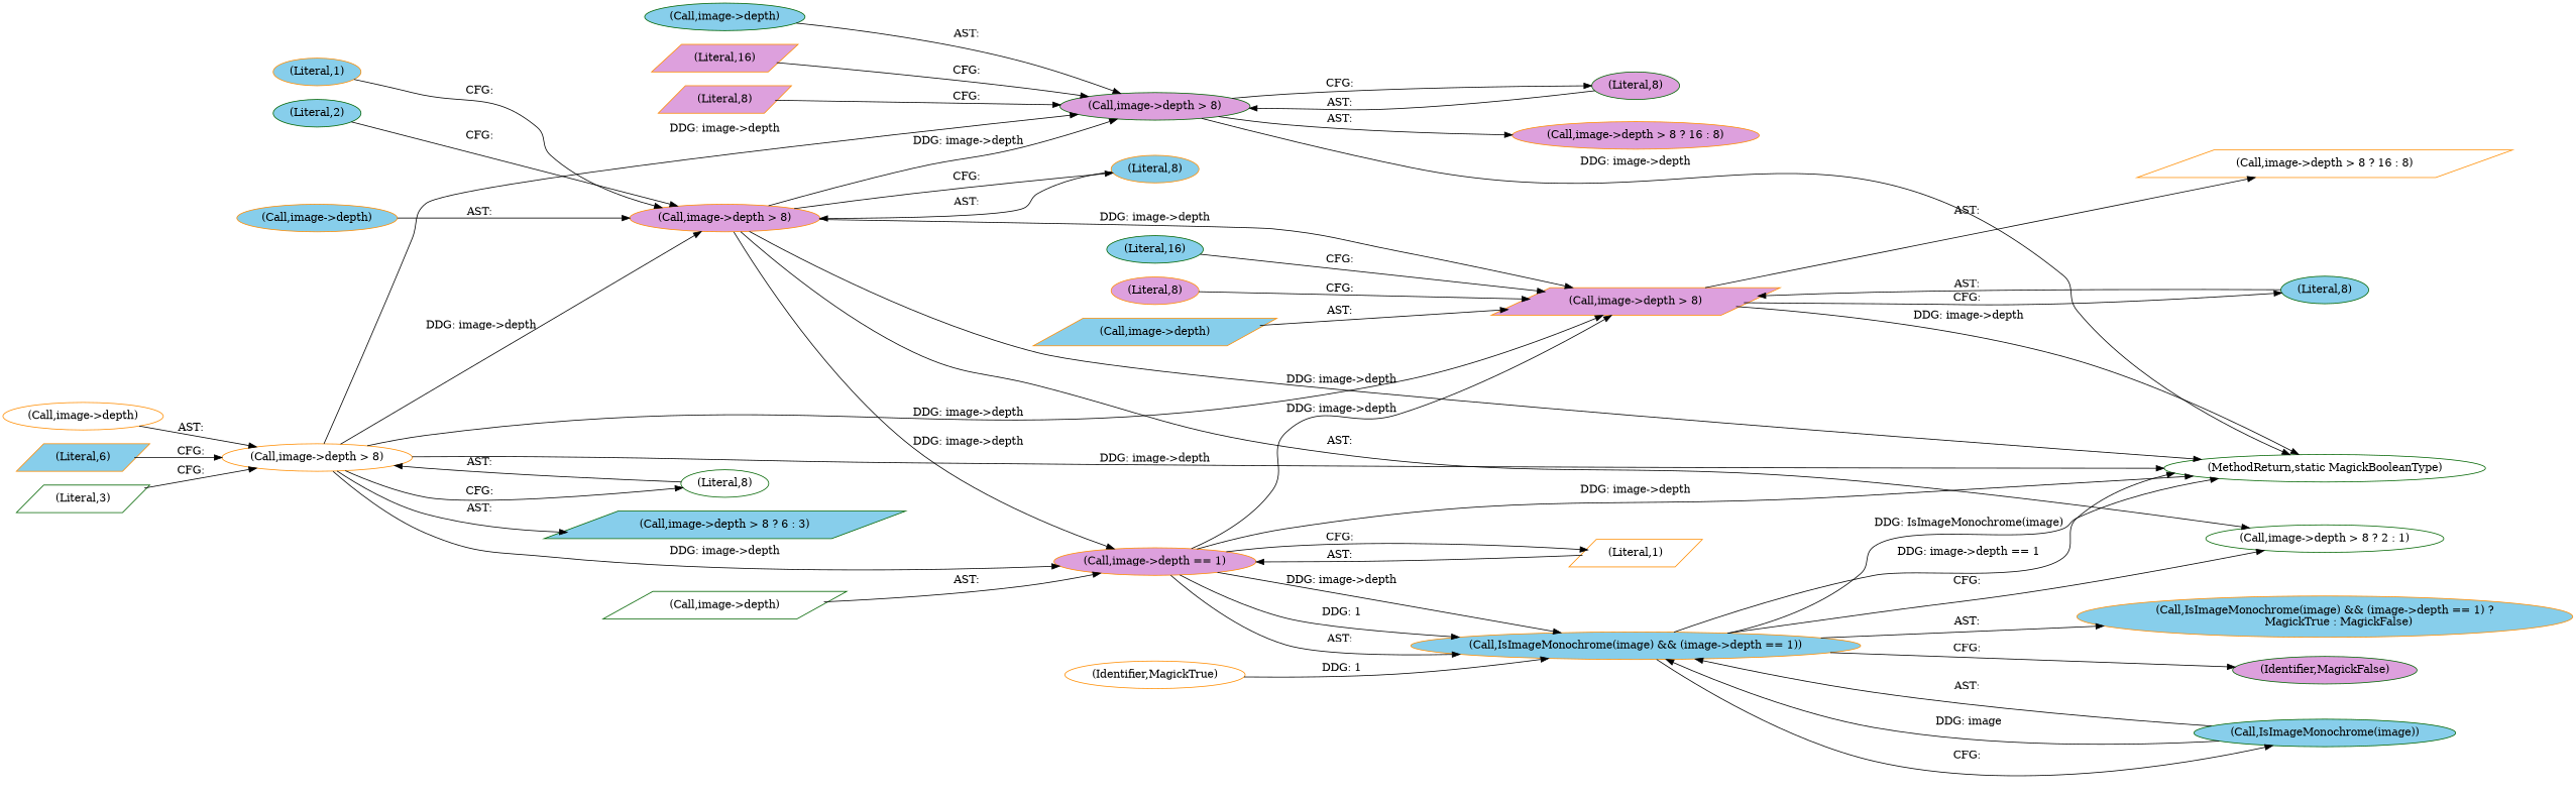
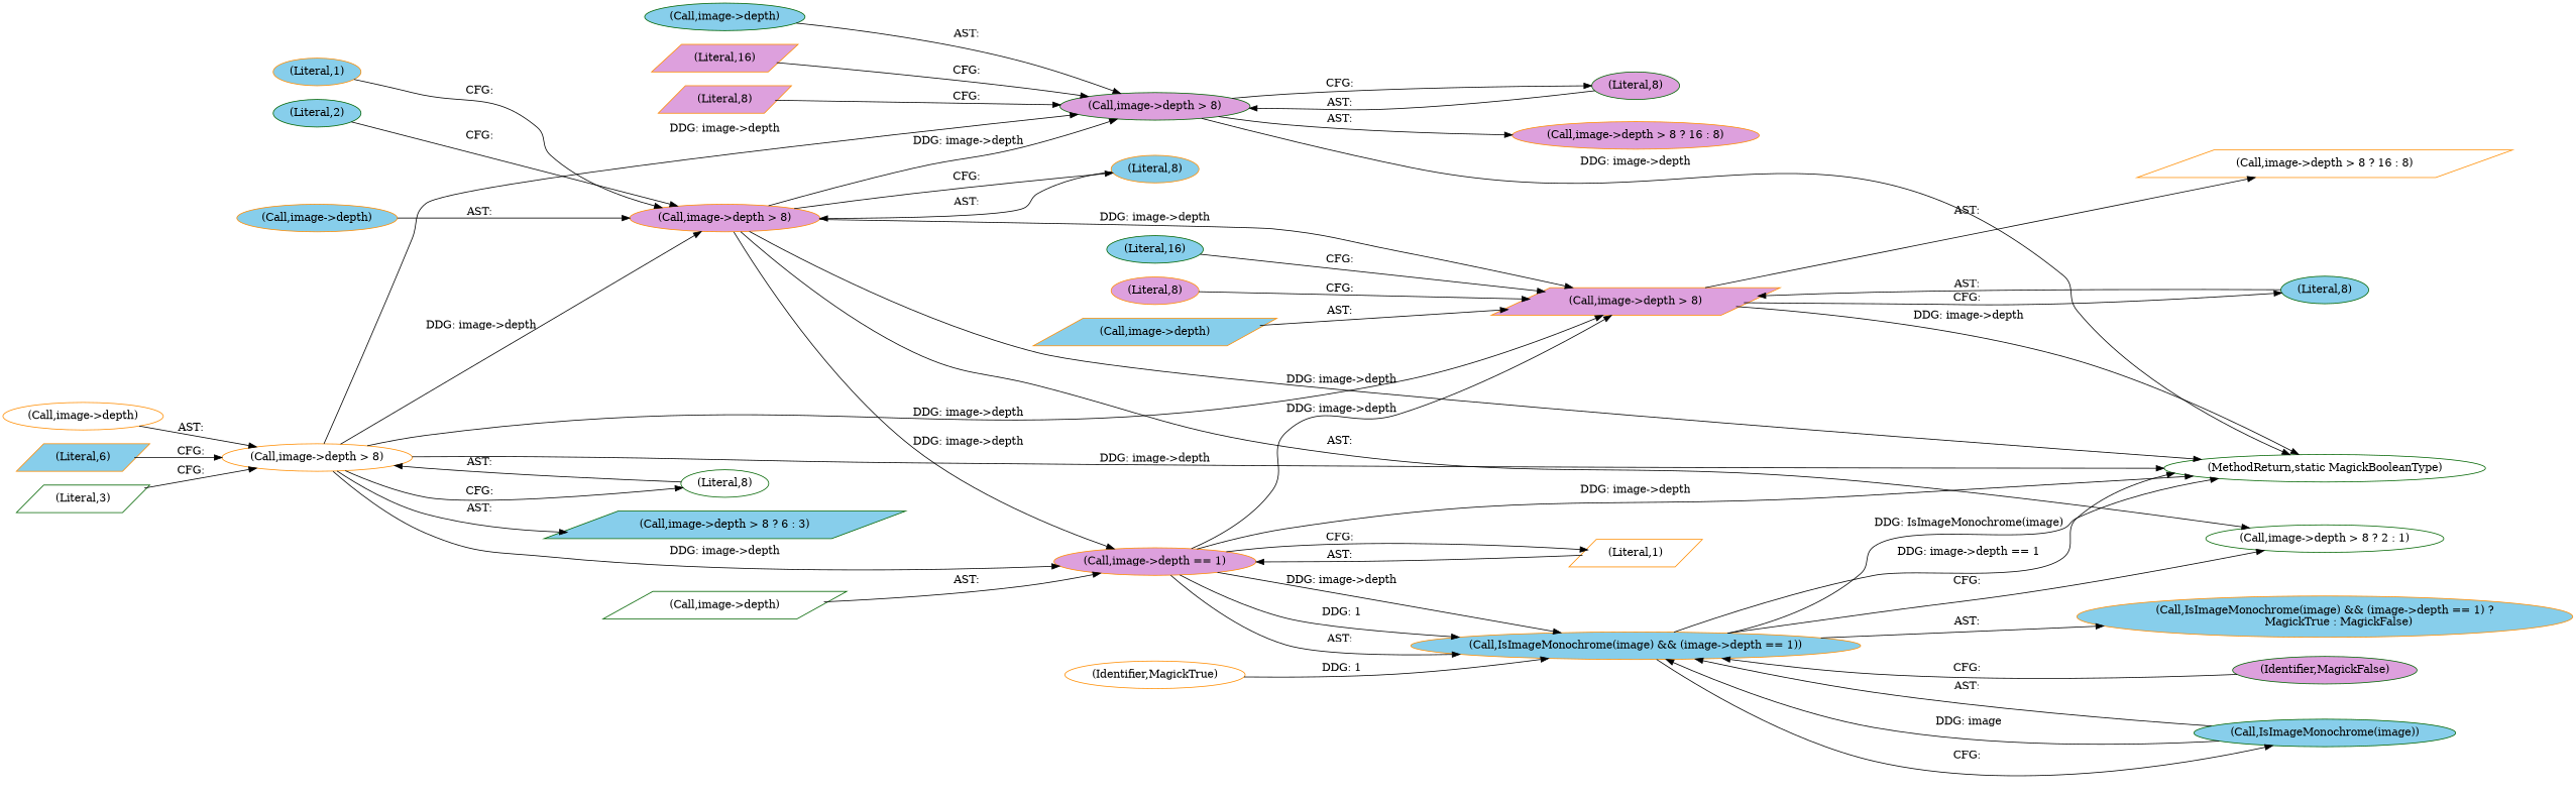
  digraph {
    rankdir=LR
    node [color=darkorange fillcolor=skyblue shape=ellipse style=filled]
    n1 [fillcolor=white label="(Call,image->depth > 8)"]
    n2 [fillcolor=plum label="(Call,image->depth > 8)"]
    n3 [fillcolor=plum label="(Call,image->depth == 1)"]
    n4 [fillcolor=plum label="(Call,image->depth > 8)" shape=parallelogram]
    n5 [color=darkgreen fillcolor=plum label="(Call,image->depth > 8)"]
    n6 [color=darkgreen fillcolor=white label="(Literal,8)"]
    n7 [color=darkgreen fillcolor=white label="(MethodReturn,static MagickBooleanType)"]
    n8 [color=darkgreen label="(Call,image->depth > 8 ? 6 : 3)" shape=parallelogram]
    n9 [label="(Literal,8)"]
    n10 [color=darkgreen fillcolor=white label="(Call,image->depth > 8 ? 2 : 1)"]
    n11 [label="(Call,IsImageMonochrome(image) && (image->depth == 1))"]
    n12 [fillcolor=white label="(Literal,1)" shape=parallelogram]
    n13 [fillcolor=white label="(Call,image->depth > 8 ? 16 : 8)" shape=parallelogram]
    n14 [color=darkgreen label="(Literal,8)"]
    n15 [color=darkgreen fillcolor=plum label="(Literal,8)"]
    n16 [fillcolor=plum label="(Call,image->depth > 8 ? 16 : 8)"]
    n17 [color=darkgreen label="(Call,IsImageMonochrome(image))"]
    n18 [label="(Call,IsImageMonochrome(image) && (image->depth == 1) ?\n        MagickTrue : MagickFalse)"]
    n19 [fillcolor=white label="(Identifier,MagickTrue)"]
    n20 [fillcolor=plum label="(Literal,16)" shape=parallelogram]
    n21 [label="(Literal,1)"]
    n22 [color=darkgreen label="(Literal,2)"]
    n23 [color=darkgreen fillcolor=plum label="(Identifier,MagickFalse)"]
    n24 [color=darkgreen label="(Literal,16)"]
    n25 [label="(Call,image->depth)"]
    n26 [fillcolor=plum label="(Literal,8)" shape=parallelogram]
    n27 [fillcolor=white label="(Call,image->depth)"]
    n28 [color=darkgreen fillcolor=white label="(Call,image->depth)" shape=parallelogram]
    n29 [label="(Literal,6)" shape=parallelogram]
    n30 [fillcolor=plum label="(Literal,8)"]
    n31 [label="(Call,image->depth)" shape=parallelogram]
    n32 [color=darkgreen label="(Call,image->depth)"]
    n33 [color=darkgreen fillcolor=white label="(Literal,3)" shape=parallelogram]
    n1 -> n2 [label="DDG: image->depth"]
    n1 -> n3 [label="DDG: image->depth"]
    n1 -> n4 [label="DDG: image->depth"]
    n1 -> n5 [label="DDG: image->depth"]
    n1 -> n6 [label="CFG: "]
    n1 -> n7 [label="DDG: image->depth"]
    n1 -> n8 [label="AST: "]
    n2 -> n3 [label="DDG: image->depth"]
    n2 -> n4 [label="DDG: image->depth"]
    n2 -> n5 [label="DDG: image->depth"]
    n2 -> n7 [label="DDG: image->depth"]
    n2 -> n9 [label="CFG: "]
    n2 -> n10 [label="AST: "]
    n3 -> n4 [label="DDG: image->depth"]
    n3 -> n7 [label="DDG: image->depth"]
    n3 -> n11 [label="AST: "]
    n3 -> n11 [label="DDG: image->depth"]
    n3 -> n11 [label="DDG: 1"]
    n3 -> n12 [label="CFG: "]
    n4 -> n7 [label="DDG: image->depth"]
    n4 -> n13 [label="AST: "]
    n4 -> n14 [label="CFG: "]
    n5 -> n7 [label="DDG: image->depth"]
    n5 -> n15 [label="CFG: "]
    n5 -> n16 [label="AST: "]
    n6 -> n1 [label="AST: "]
    n9 -> n2 [label="AST: "]
    n11 -> n7 [label="DDG: image->depth == 1"]
    n11 -> n7 [label="DDG: IsImageMonochrome(image)"]
    n11 -> n10 [label="CFG: "]
    n11 -> n17 [label="CFG: "]
    n11 -> n18 [label="AST: "]
    n12 -> n3 [label="AST: "]
    n14 -> n4 [label="AST: "]
    n15 -> n5 [label="AST: "]
    n17 -> n11 [label="AST: "]
    n17 -> n11 [label="DDG: image"]
    n19 -> n11 [label="DDG: 1"]
    n20 -> n5 [label="CFG: "]
    n21 -> n2 [label="CFG: "]
    n22 -> n2 [label="CFG: "]
-   n11 -> n23 [label="CFG: "]
+   n23 -> n11 [label="CFG: "]
    n24 -> n4 [label="CFG: "]
    n25 -> n2 [label="AST: "]
    n26 -> n5 [label="CFG: "]
    n27 -> n1 [label="AST: "]
    n28 -> n3 [label="AST: "]
    n29 -> n1 [label="CFG: "]
    n30 -> n4 [label="CFG: "]
    n31 -> n4 [label="AST: "]
    n32 -> n5 [label="AST: "]
    n33 -> n1 [label="CFG: "]
  }
